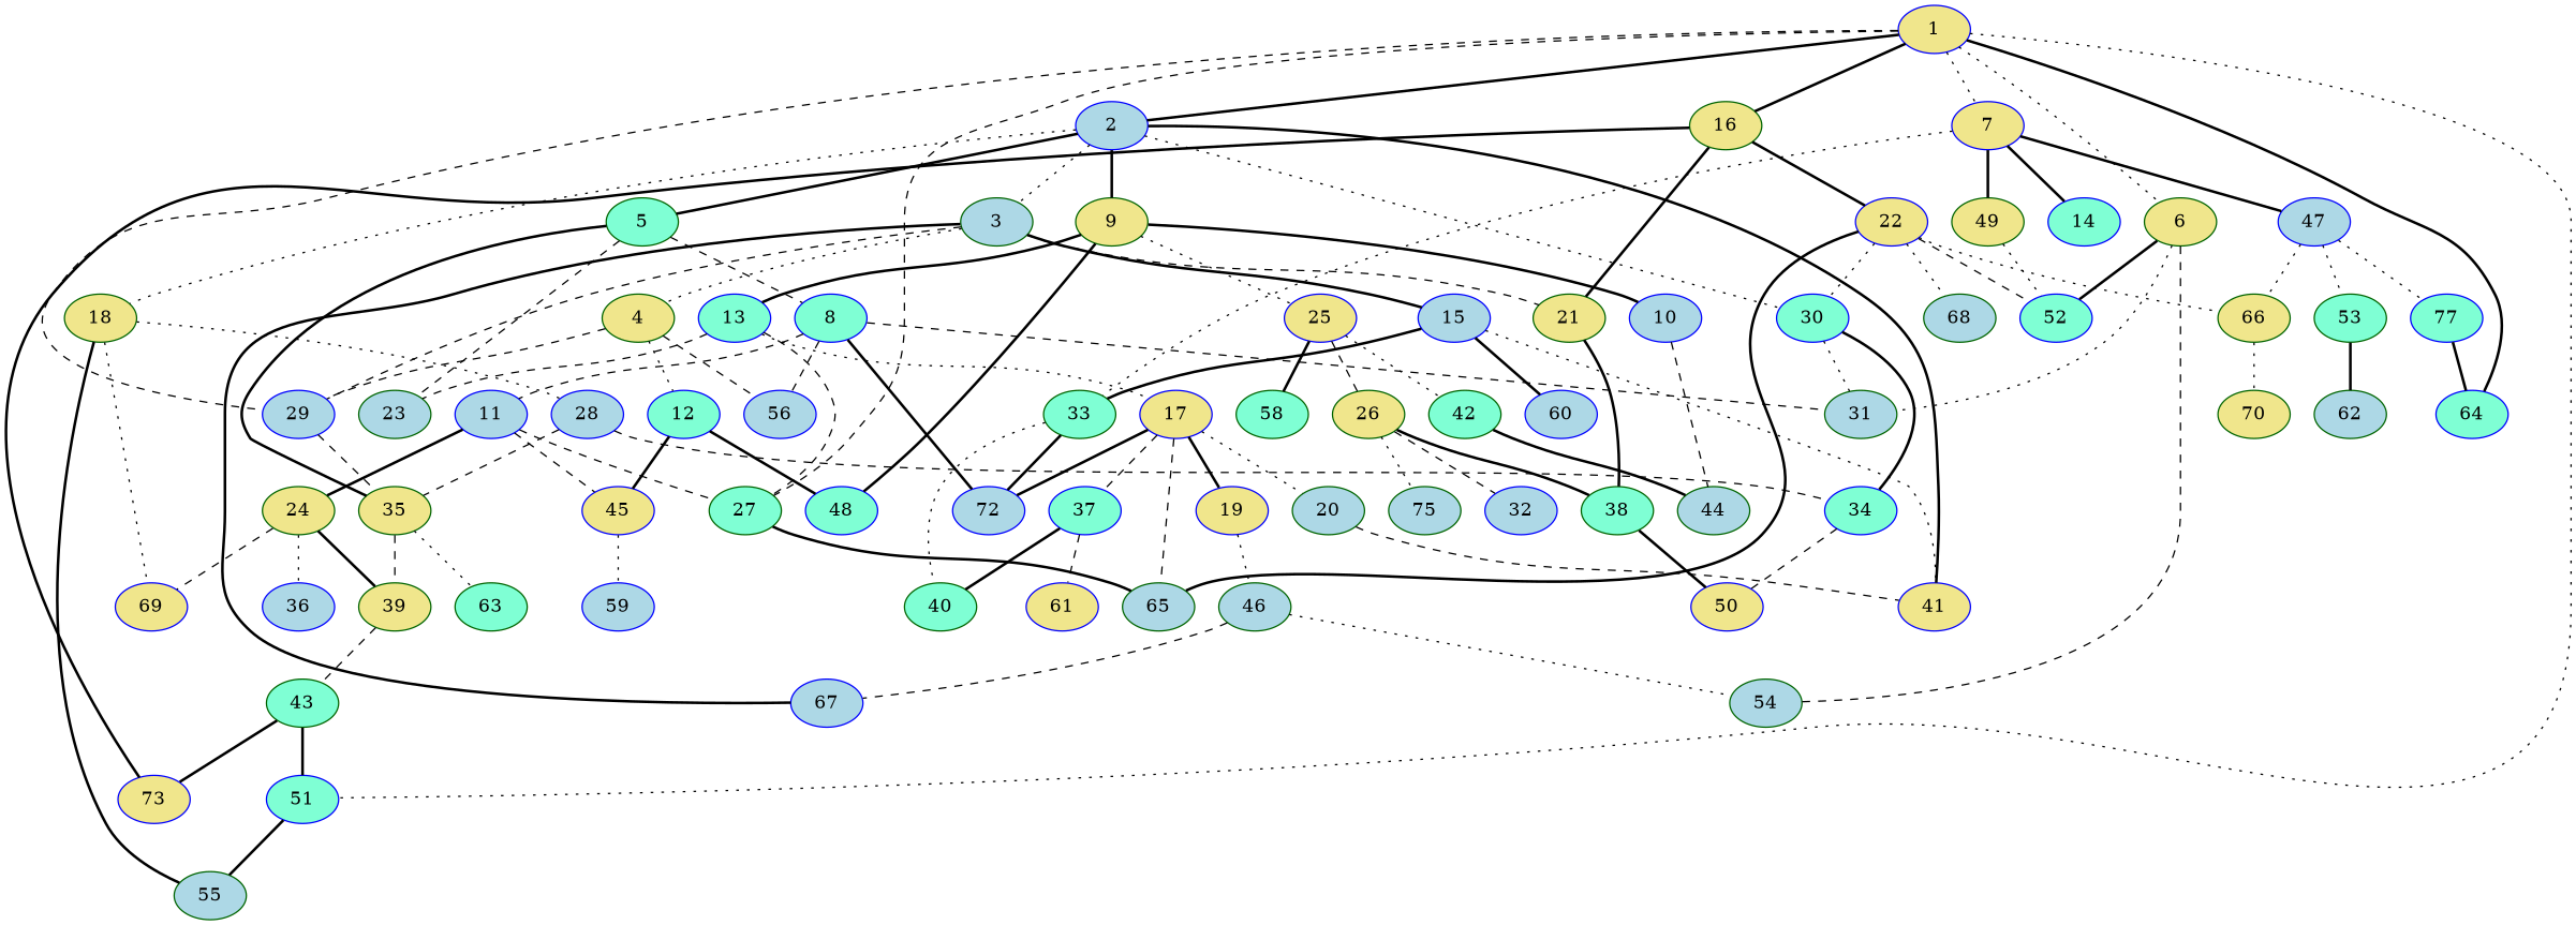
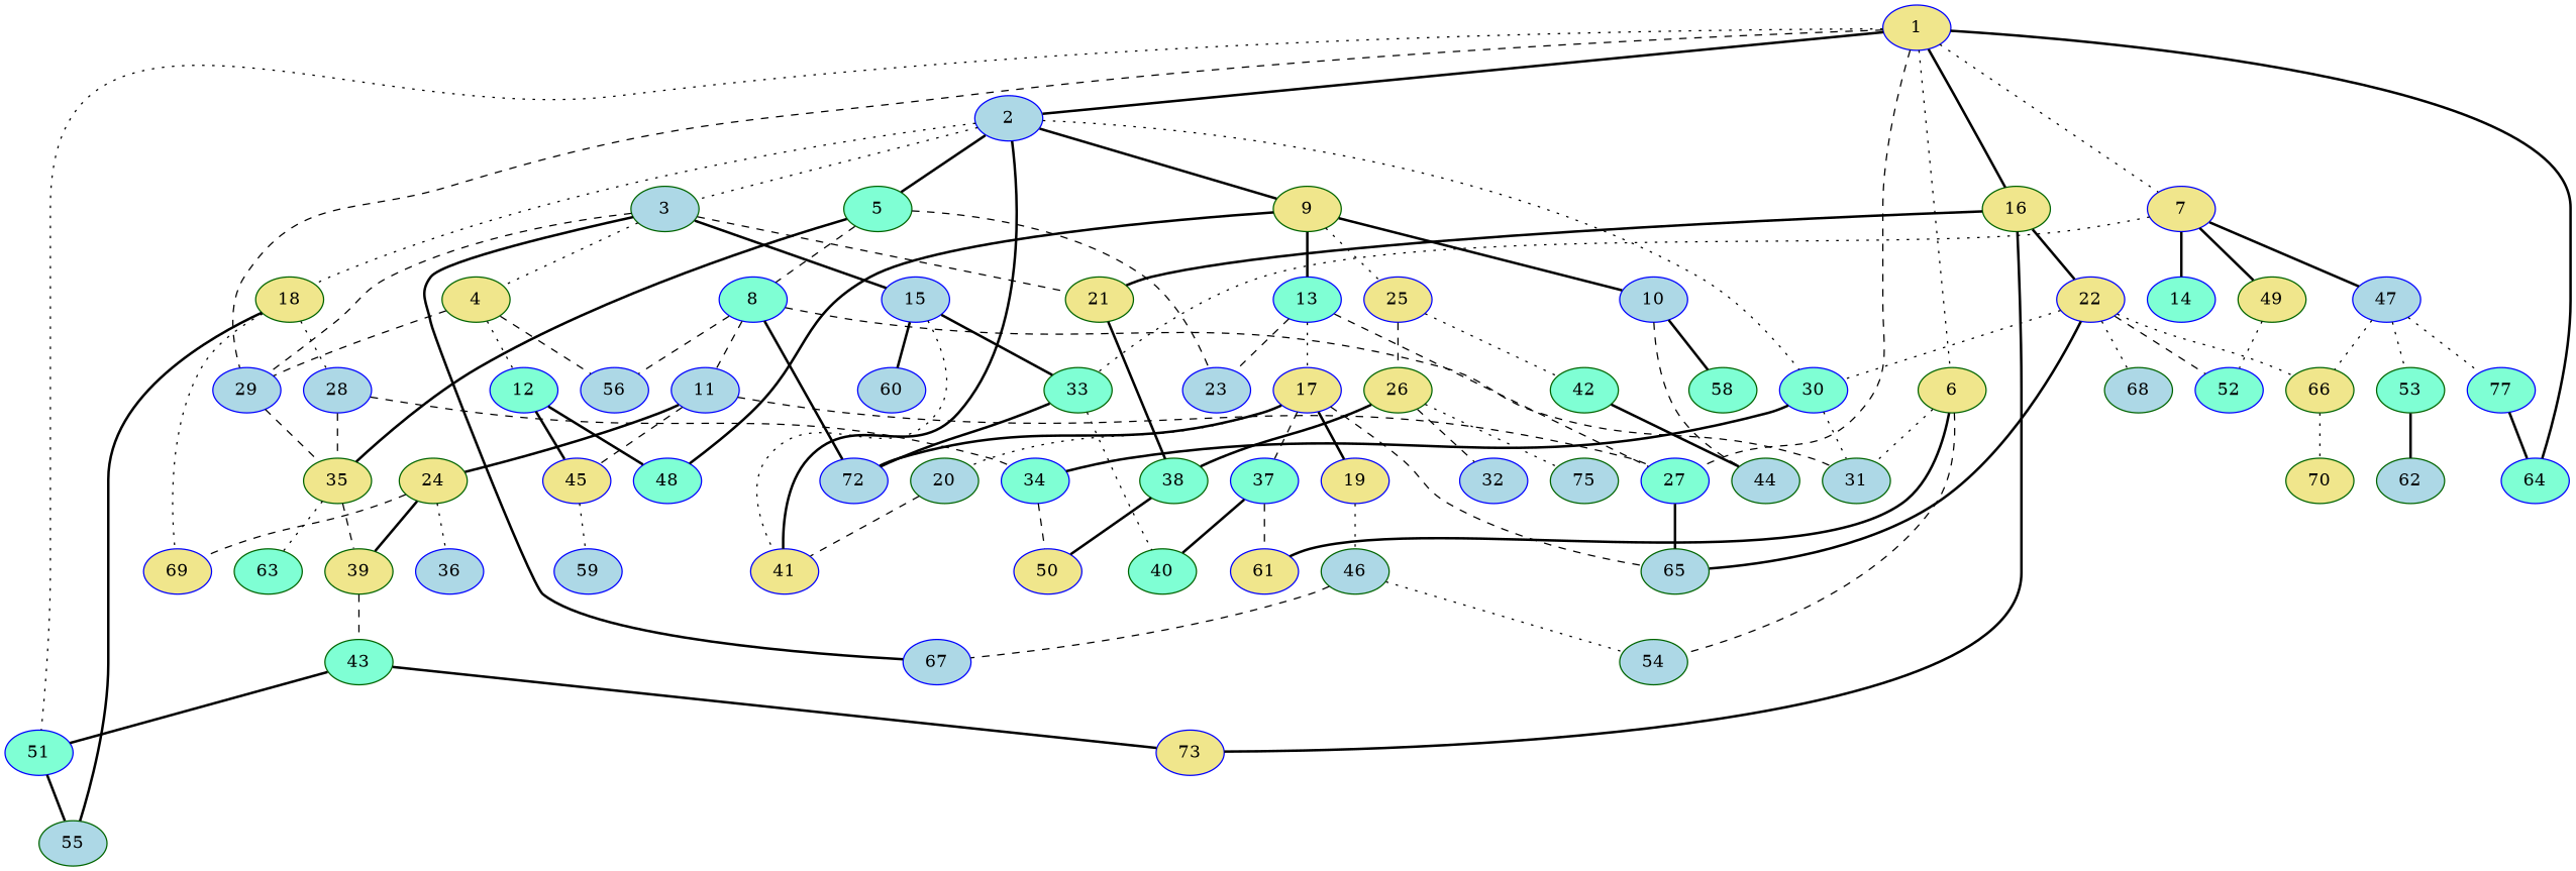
  graph {
    node [color=blue fillcolor=lightblue style=filled]
    edge [style=bold]
    1 [fillcolor=khaki]
    2
    6 [color=darkgreen fillcolor=khaki]
    7 [fillcolor=khaki]
    16 [color=darkgreen fillcolor=khaki]
-   27 [color=darkgreen fillcolor=aquamarine]
+   27 [fillcolor=aquamarine]
    29
    51 [fillcolor=aquamarine]
    64 [fillcolor=aquamarine]
    3 [color=darkgreen]
    5 [color=darkgreen fillcolor=aquamarine]
    9 [color=darkgreen fillcolor=khaki]
    18 [color=darkgreen fillcolor=khaki]
    30 [fillcolor=aquamarine]
    41 [fillcolor=khaki]
    31 [color=darkgreen]
    54 [color=darkgreen]
    61 [fillcolor=khaki]
    14 [fillcolor=aquamarine]
    33 [color=darkgreen fillcolor=aquamarine]
    47
    49 [color=darkgreen fillcolor=khaki]
    21 [color=darkgreen fillcolor=khaki]
    22 [fillcolor=khaki]
    73 [fillcolor=khaki]
    65 [color=darkgreen]
    35 [color=darkgreen fillcolor=khaki]
    55 [color=darkgreen]
    4 [color=darkgreen fillcolor=khaki]
    15
    67
    8 [fillcolor=aquamarine]
-   23 [color=darkgreen]
+   23
    10
    13 [fillcolor=aquamarine]
    25 [fillcolor=khaki]
    48 [fillcolor=aquamarine]
    28
    69 [fillcolor=khaki]
    34 [fillcolor=aquamarine]
    12 [fillcolor=aquamarine]
    56
    60
    38 [color=darkgreen fillcolor=aquamarine]
    45 [fillcolor=khaki]
    11
    72
    39 [color=darkgreen fillcolor=khaki]
    63 [color=darkgreen fillcolor=aquamarine]
    40 [color=darkgreen fillcolor=aquamarine]
    66 [color=darkgreen fillcolor=khaki]
    53 [color=darkgreen fillcolor=aquamarine]
    n53 [fillcolor=aquamarine label=77]
    52 [fillcolor=aquamarine]
    24 [color=darkgreen fillcolor=khaki]
    44 [color=darkgreen]
    17 [fillcolor=khaki]
    26 [color=darkgreen fillcolor=khaki]
    42 [color=darkgreen fillcolor=aquamarine]
    58 [color=darkgreen fillcolor=aquamarine]
    36
    59
    19 [fillcolor=khaki]
    20 [color=darkgreen]
    37 [fillcolor=aquamarine]
    68 [color=darkgreen]
    46 [color=darkgreen]
    50 [fillcolor=khaki]
    70 [color=darkgreen fillcolor=khaki]
    43 [color=darkgreen fillcolor=aquamarine]
    32
    n72 [color=darkgreen label=75]
    62 [color=darkgreen]
    1 -- 2
    1 -- 6 [style=dotted]
    1 -- 7 [style=dotted]
    1 -- 16
    1 -- 27 [style=dashed]
    1 -- 29 [style=dashed]
    1 -- 51 [style=dotted]
    1 -- 64
    2 -- 3 [style=dotted]
    2 -- 5
    2 -- 9
    2 -- 18 [style=dotted]
    2 -- 30 [style=dotted]
    2 -- 41
    6 -- 31 [style=dotted]
    6 -- 54 [style=dashed]
-   6 -- 52
+   6 -- 61
    7 -- 14
    7 -- 33 [style=dotted]
    7 -- 47
    7 -- 49
    16 -- 21
    16 -- 22
    16 -- 73
    27 -- 65
    29 -- 35 [style=dashed]
    51 -- 55
    3 -- 29 [style=dashed]
    3 -- 21 [style=dashed]
    3 -- 4 [style=dotted]
    3 -- 15
    3 -- 67
    5 -- 35
    5 -- 8 [style=dashed]
    5 -- 23 [style=dashed]
    9 -- 10
    9 -- 13
    9 -- 25 [style=dotted]
    9 -- 48
    18 -- 55
    18 -- 28 [style=dotted]
    18 -- 69 [style=dotted]
    30 -- 31 [style=dotted]
    30 -- 34
    33 -- 72
    33 -- 40 [style=dotted]
    47 -- 66 [style=dotted]
    47 -- 53 [style=dotted]
    47 -- n53 [style=dotted]
    49 -- 52 [style=dotted]
    21 -- 38
    22 -- 30 [style=dotted]
    22 -- 65
    22 -- 66 [style=dotted]
    22 -- 52 [style=dashed]
    22 -- 68 [style=dotted]
    35 -- 39 [style=dashed]
    35 -- 63 [style=dotted]
    4 -- 29 [style=dashed]
    4 -- 12 [style=dotted]
    4 -- 56 [style=dashed]
    15 -- 41 [style=dotted]
    15 -- 33
    15 -- 60
    8 -- 31 [style=dashed]
    8 -- 56 [style=dashed]
    8 -- 11 [style=dashed]
    8 -- 72
    10 -- 44 [style=dashed]
    13 -- 27 [style=dashed]
    13 -- 23 [style=dashed]
    13 -- 17 [style=dotted]
    25 -- 26 [style=dashed]
    25 -- 42 [style=dotted]
-   25 -- 58
+   10 -- 58
    28 -- 35 [style=dashed]
    28 -- 34 [style=dashed]
    34 -- 50 [style=dashed]
    12 -- 48
    12 -- 45
    38 -- 50
    45 -- 59 [style=dotted]
    11 -- 27 [style=dashed]
    11 -- 45 [style=dashed]
    11 -- 24
    39 -- 43 [style=dashed]
    66 -- 70 [style=dotted]
    53 -- 62
    n53 -- 64
    24 -- 69 [style=dashed]
    24 -- 39
    24 -- 36 [style=dotted]
    17 -- 65 [style=dashed]
    17 -- 72
    17 -- 19
    17 -- 20 [style=dotted]
    17 -- 37 [style=dashed]
    26 -- 38
    26 -- 32 [style=dashed]
    26 -- n72 [style=dotted]
    42 -- 44
    19 -- 46 [style=dotted]
    20 -- 41 [style=dashed]
    37 -- 61 [style=dashed]
    37 -- 40
    46 -- 54 [style=dotted]
    46 -- 67 [style=dashed]
    43 -- 51
    43 -- 73
  }
